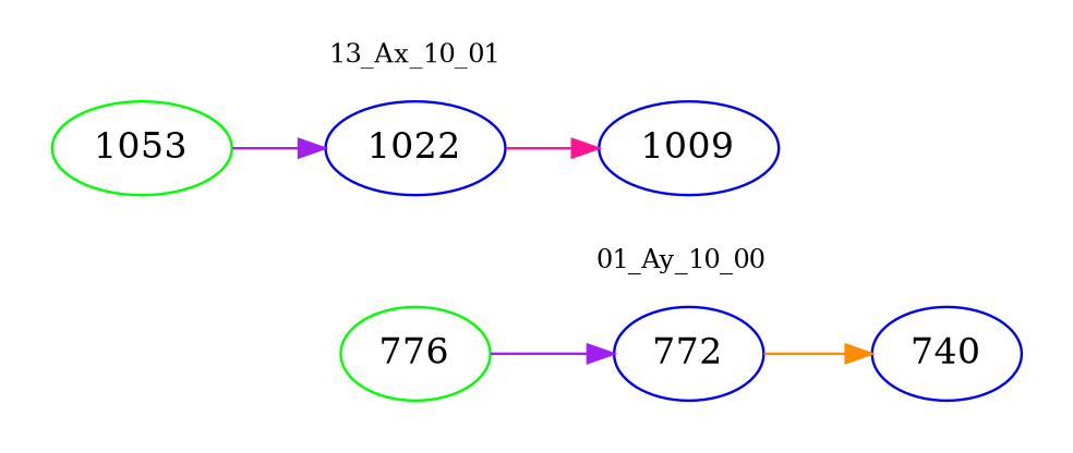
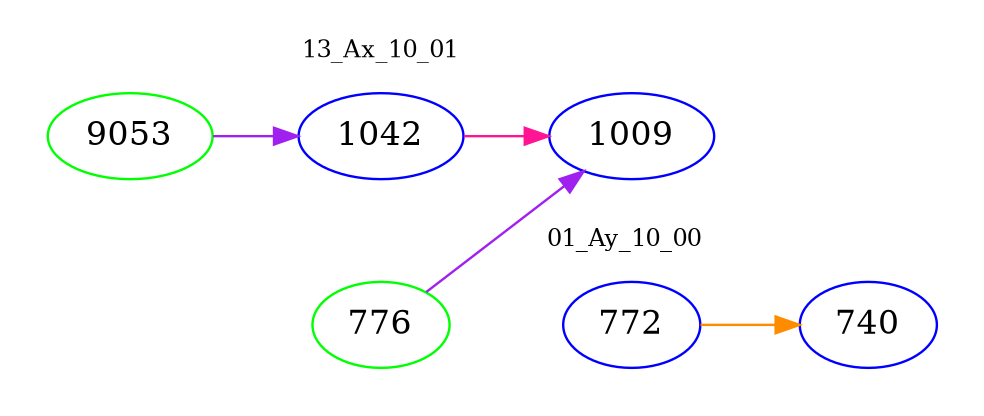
  digraph {
    rankdir=LR
    node [color=blue]
    edge [color=purple]
-   n1 [color=green label=1053]
-   n2 [label=1022]
+   n1 [color=green label=9053]
+   n2 [label=1042]
    n3 [label=1009]
    n4 [color=green label=776]
    n5 [label=772]
    n6 [label=740]
    subgraph cluster_1 {
      color=white
      fontsize=10
      label="13_Ax_10_01"
      n1
      n2
      n3
    }
    subgraph cluster_2 {
      color=white
      fontsize=10
      label="01_Ay_10_00"
      n4
      n5
      n6
    }
    n1 -> n2
    n2 -> n3 [color=deeppink]
-   n4 -> n5
+   n4 -> n3
    n5 -> n6 [color=darkorange]
  }
